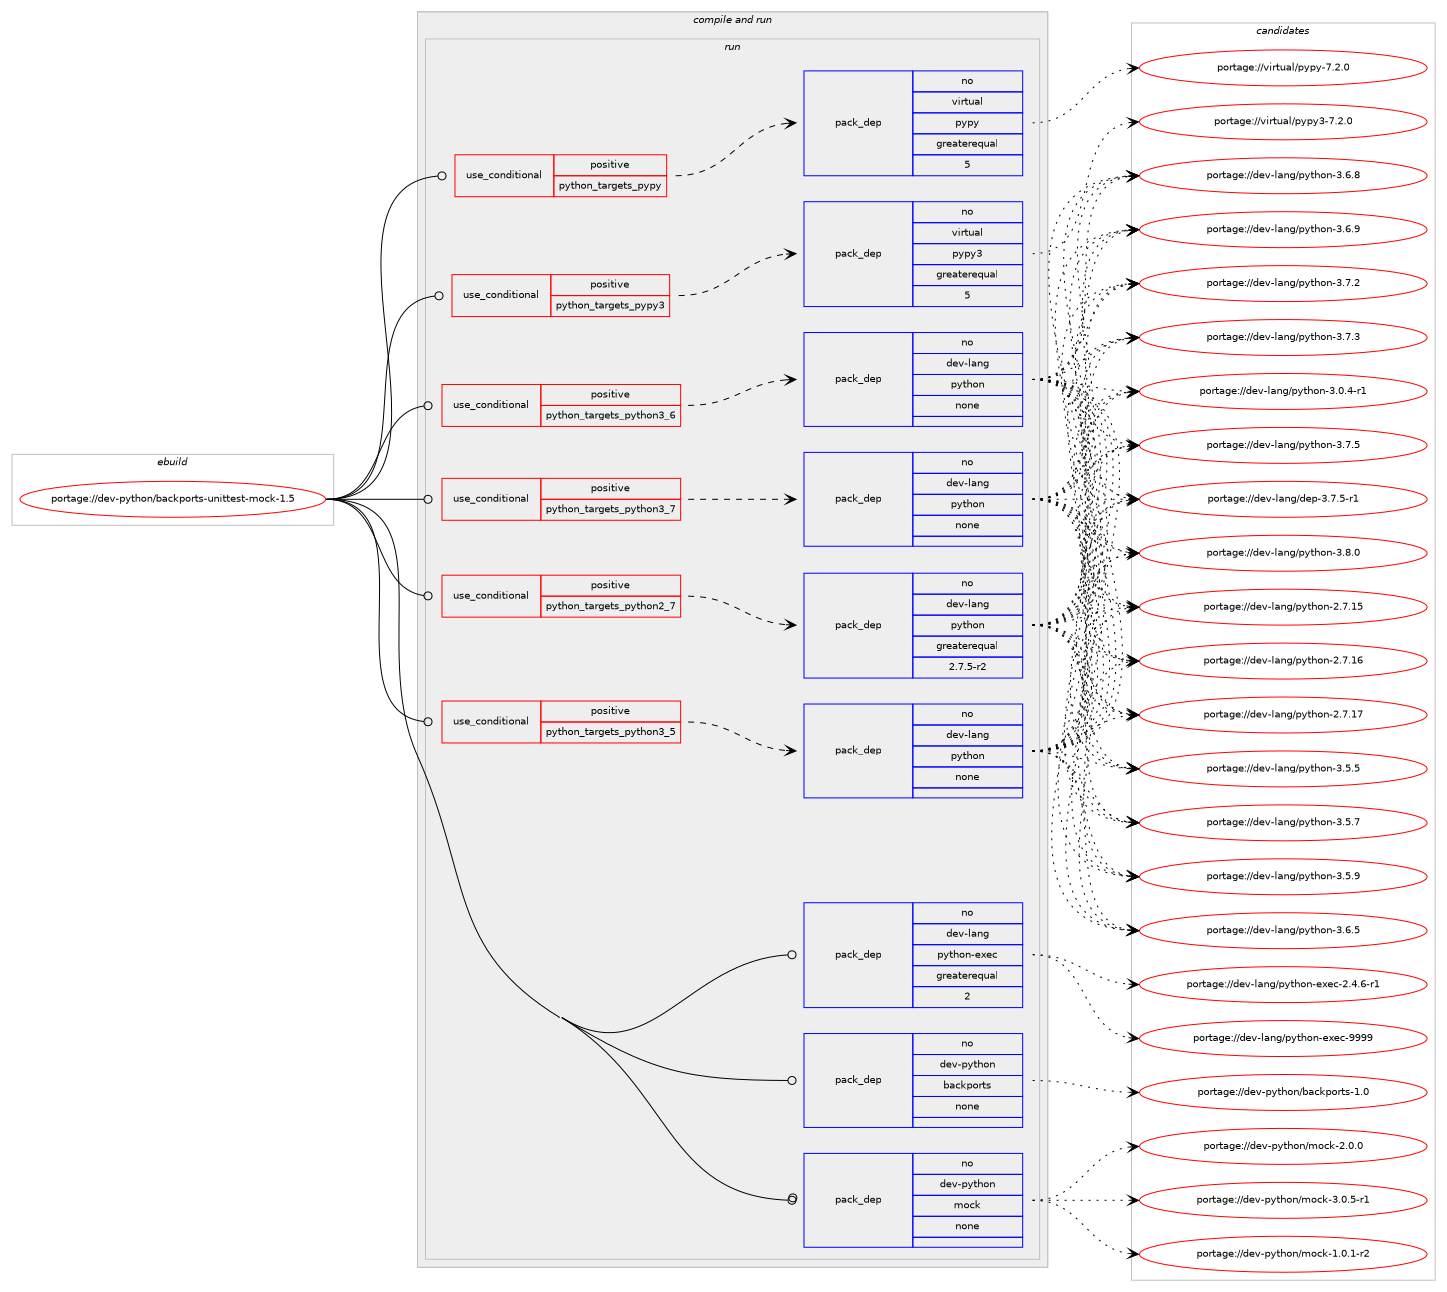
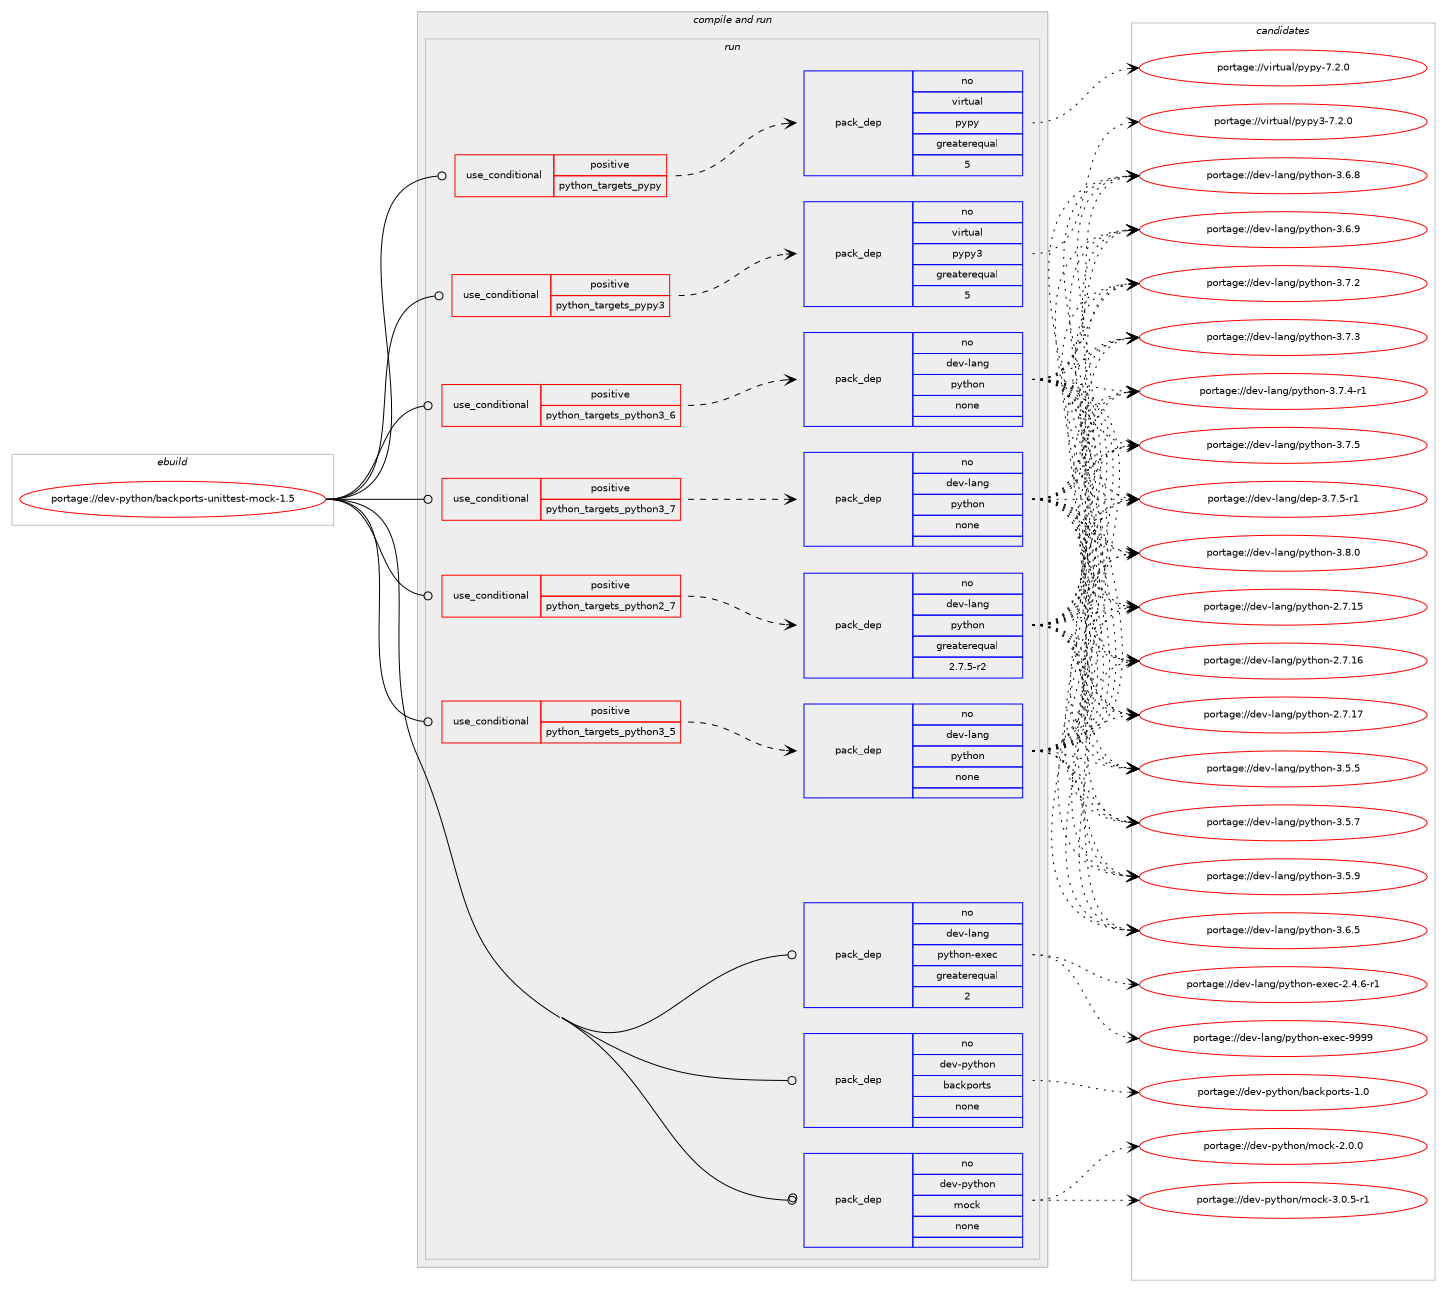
  digraph {
    compound=true
    concentrate=true
    fontname=Helvetica
    fontsize=10
    newrank=true
    rankdir=LR
    ranksep=1.5
    node [color=red fontname=Helvetica fontsize=10]
    edge [arrowhead=vee headport=w style=dotted tailport=e weight=100]
    n1 [label="portage://dev-python/backports-unittest-mock-1.5" width=4]
    n2 [color=blue label=<<TABLE BORDER="0" CELLBORDER="1" CELLSPACING="0" CELLPADDING="4" WIDTH="220"><TR><TD ROWSPAN="6" CELLPADDING="30">pack_dep</TD></TR><TR><TD WIDTH="110">no</TD></TR><TR><TD>virtual</TD></TR><TR><TD>pypy</TD></TR><TR><TD>greaterequal</TD></TR><TR><TD>5</TD></TR></TABLE>> shape=none]
    n3 [label=<<TABLE BORDER="0" CELLBORDER="1" CELLSPACING="0" CELLPADDING="4"><TR><TD ROWSPAN="3" CELLPADDING="10">use_conditional</TD></TR><TR><TD>positive</TD></TR><TR><TD>python_targets_pypy</TD></TR></TABLE>> shape=none]
    n4 [color=blue label=<<TABLE BORDER="0" CELLBORDER="1" CELLSPACING="0" CELLPADDING="4" WIDTH="220"><TR><TD ROWSPAN="6" CELLPADDING="30">pack_dep</TD></TR><TR><TD WIDTH="110">no</TD></TR><TR><TD>virtual</TD></TR><TR><TD>pypy3</TD></TR><TR><TD>greaterequal</TD></TR><TR><TD>5</TD></TR></TABLE>> shape=none]
    n5 [label=<<TABLE BORDER="0" CELLBORDER="1" CELLSPACING="0" CELLPADDING="4"><TR><TD ROWSPAN="3" CELLPADDING="10">use_conditional</TD></TR><TR><TD>positive</TD></TR><TR><TD>python_targets_pypy3</TD></TR></TABLE>> shape=none]
    n6 [color=blue label=<<TABLE BORDER="0" CELLBORDER="1" CELLSPACING="0" CELLPADDING="4" WIDTH="220"><TR><TD ROWSPAN="6" CELLPADDING="30">pack_dep</TD></TR><TR><TD WIDTH="110">no</TD></TR><TR><TD>dev-lang</TD></TR><TR><TD>python</TD></TR><TR><TD>greaterequal</TD></TR><TR><TD>2.7.5-r2</TD></TR></TABLE>> shape=none]
    n7 [label=<<TABLE BORDER="0" CELLBORDER="1" CELLSPACING="0" CELLPADDING="4"><TR><TD ROWSPAN="3" CELLPADDING="10">use_conditional</TD></TR><TR><TD>positive</TD></TR><TR><TD>python_targets_python2_7</TD></TR></TABLE>> shape=none]
    n8 [color=blue label=<<TABLE BORDER="0" CELLBORDER="1" CELLSPACING="0" CELLPADDING="4" WIDTH="220"><TR><TD ROWSPAN="6" CELLPADDING="30">pack_dep</TD></TR><TR><TD WIDTH="110">no</TD></TR><TR><TD>dev-lang</TD></TR><TR><TD>python</TD></TR><TR><TD>none</TD></TR><TR><TD></TD></TR></TABLE>> shape=none]
    n9 [label=<<TABLE BORDER="0" CELLBORDER="1" CELLSPACING="0" CELLPADDING="4"><TR><TD ROWSPAN="3" CELLPADDING="10">use_conditional</TD></TR><TR><TD>positive</TD></TR><TR><TD>python_targets_python3_5</TD></TR></TABLE>> shape=none]
    n10 [color=blue label=<<TABLE BORDER="0" CELLBORDER="1" CELLSPACING="0" CELLPADDING="4" WIDTH="220"><TR><TD ROWSPAN="6" CELLPADDING="30">pack_dep</TD></TR><TR><TD WIDTH="110">no</TD></TR><TR><TD>dev-lang</TD></TR><TR><TD>python</TD></TR><TR><TD>none</TD></TR><TR><TD></TD></TR></TABLE>> shape=none]
    n11 [label=<<TABLE BORDER="0" CELLBORDER="1" CELLSPACING="0" CELLPADDING="4"><TR><TD ROWSPAN="3" CELLPADDING="10">use_conditional</TD></TR><TR><TD>positive</TD></TR><TR><TD>python_targets_python3_6</TD></TR></TABLE>> shape=none]
    n12 [color=blue label=<<TABLE BORDER="0" CELLBORDER="1" CELLSPACING="0" CELLPADDING="4" WIDTH="220"><TR><TD ROWSPAN="6" CELLPADDING="30">pack_dep</TD></TR><TR><TD WIDTH="110">no</TD></TR><TR><TD>dev-lang</TD></TR><TR><TD>python</TD></TR><TR><TD>none</TD></TR><TR><TD></TD></TR></TABLE>> shape=none]
    n13 [label=<<TABLE BORDER="0" CELLBORDER="1" CELLSPACING="0" CELLPADDING="4"><TR><TD ROWSPAN="3" CELLPADDING="10">use_conditional</TD></TR><TR><TD>positive</TD></TR><TR><TD>python_targets_python3_7</TD></TR></TABLE>> shape=none]
    n14 [color=blue label=<<TABLE BORDER="0" CELLBORDER="1" CELLSPACING="0" CELLPADDING="4" WIDTH="220"><TR><TD ROWSPAN="6" CELLPADDING="30">pack_dep</TD></TR><TR><TD WIDTH="110">no</TD></TR><TR><TD>dev-lang</TD></TR><TR><TD>python-exec</TD></TR><TR><TD>greaterequal</TD></TR><TR><TD>2</TD></TR></TABLE>> shape=none]
    n15 [color=blue label=<<TABLE BORDER="0" CELLBORDER="1" CELLSPACING="0" CELLPADDING="4" WIDTH="220"><TR><TD ROWSPAN="6" CELLPADDING="30">pack_dep</TD></TR><TR><TD WIDTH="110">no</TD></TR><TR><TD>dev-python</TD></TR><TR><TD>backports</TD></TR><TR><TD>none</TD></TR><TR><TD></TD></TR></TABLE>> shape=none]
    n16 [color=blue label=<<TABLE BORDER="0" CELLBORDER="1" CELLSPACING="0" CELLPADDING="4" WIDTH="220"><TR><TD ROWSPAN="6" CELLPADDING="30">pack_dep</TD></TR><TR><TD WIDTH="110">no</TD></TR><TR><TD>dev-python</TD></TR><TR><TD>mock</TD></TR><TR><TD>none</TD></TR><TR><TD></TD></TR></TABLE>> shape=none]
    n17 [label="portage://virtual/pypy-7.2.0" width=4]
    n18 [label="portage://virtual/pypy3-7.2.0" width=4]
    n19 [label="portage://dev-lang/python-2.7.15" width=4]
    n20 [label="portage://dev-lang/python-2.7.16" width=4]
    n21 [label="portage://dev-lang/python-2.7.17" width=4]
    n22 [label="portage://dev-lang/python-3.5.5" width=4]
    n23 [label="portage://dev-lang/python-3.5.7" width=4]
    n24 [label="portage://dev-lang/python-3.5.9" width=4]
    n25 [label="portage://dev-lang/python-3.6.5" width=4]
    n26 [label="portage://dev-lang/python-3.6.8" width=4]
    n27 [label="portage://dev-lang/python-3.6.9" width=4]
    n28 [label="portage://dev-lang/python-3.7.2" width=4]
    n29 [label="portage://dev-lang/python-3.7.3" width=4]
-   n30 [label="portage://dev-lang/python-3.0.4-r1" width=4]
+   n30 [label="portage://dev-lang/python-3.7.4-r1" width=4]
    n31 [label="portage://dev-lang/python-3.7.5" width=4]
    n32 [label="portage://dev-lang/dep-3.7.5-r1" width=4]
    n33 [label="portage://dev-lang/python-3.8.0" width=4]
    n34 [label="portage://dev-lang/python-exec-2.4.6-r1" width=4]
    n35 [label="portage://dev-lang/python-exec-9999" width=4]
    n36 [label="portage://dev-python/backports-1.0" width=4]
-   n37 [label="portage://dev-python/mock-1.0.1-r2" width=4]
    n38 [label="portage://dev-python/mock-2.0.0" width=4]
    n39 [label="portage://dev-python/mock-3.0.5-r1" width=4]
    subgraph cluster_1 {
      color=gray
      label=<<i>ebuild</i>>
      rank=same
      n1
    }
    subgraph cluster_2 {
      color=gray
      label=<<i>dependencies</i>>
      subgraph cluster_3 {
        color=gray
        fillcolor="#eeeeee"
        label=<<i>compile</i>>
        style=filled
      }
      subgraph cluster_4 {
        color=gray
        fillcolor="#eeeeee"
        label=<<i>compile and run</i>>
        style=filled
      }
      subgraph cluster_5 {
        color=gray
        fillcolor="#eeeeee"
        label=<<i>run</i>>
        style=filled
        subgraph sub_6 {
          color=gray
          fillcolor="#eeeeee"
          label=<<i>run</i>>
          style=filled
          n3
          subgraph sub_7 {
            color=gray
            fillcolor="#eeeeee"
            label=<<i>run</i>>
            style=filled
            n2
          }
        }
        subgraph sub_8 {
          color=gray
          fillcolor="#eeeeee"
          label=<<i>run</i>>
          style=filled
          n5
          subgraph sub_9 {
            color=gray
            fillcolor="#eeeeee"
            label=<<i>run</i>>
            style=filled
            n4
          }
        }
        subgraph sub_10 {
          color=gray
          fillcolor="#eeeeee"
          label=<<i>run</i>>
          style=filled
          n7
          subgraph sub_11 {
            color=gray
            fillcolor="#eeeeee"
            label=<<i>run</i>>
            style=filled
            n6
          }
        }
        subgraph sub_12 {
          color=gray
          fillcolor="#eeeeee"
          label=<<i>run</i>>
          style=filled
          n9
          subgraph sub_13 {
            color=gray
            fillcolor="#eeeeee"
            label=<<i>run</i>>
            style=filled
            n8
          }
        }
        subgraph sub_14 {
          color=gray
          fillcolor="#eeeeee"
          label=<<i>run</i>>
          style=filled
          n11
          subgraph sub_15 {
            color=gray
            fillcolor="#eeeeee"
            label=<<i>run</i>>
            style=filled
            n10
          }
        }
        subgraph sub_16 {
          color=gray
          fillcolor="#eeeeee"
          label=<<i>run</i>>
          style=filled
          n13
          subgraph sub_17 {
            color=gray
            fillcolor="#eeeeee"
            label=<<i>run</i>>
            style=filled
            n12
          }
        }
        subgraph sub_18 {
          color=gray
          fillcolor="#eeeeee"
          label=<<i>run</i>>
          style=filled
          n14
        }
        subgraph sub_19 {
          color=gray
          fillcolor="#eeeeee"
          label=<<i>run</i>>
          style=filled
          n15
        }
        subgraph sub_20 {
          color=gray
          fillcolor="#eeeeee"
          label=<<i>run</i>>
          style=filled
          n16
        }
      }
    }
    subgraph cluster_21 {
      color=gray
      label=<<i>candidates</i>>
      rank=same
      subgraph sub_22 {
        color=black
        label=<<i>candidates</i>>
        nodesep=1
        rank=same
        n17
      }
      subgraph sub_23 {
        color=black
        label=<<i>candidates</i>>
        nodesep=1
        rank=same
        n18
      }
      subgraph sub_24 {
        color=black
        label=<<i>candidates</i>>
        nodesep=1
        rank=same
        n19
        n20
        n21
        n22
        n23
        n24
        n25
        n26
        n27
        n28
        n29
        n30
        n31
        n32
        n33
      }
      subgraph sub_25 {
        color=black
        label=<<i>candidates</i>>
        nodesep=1
        rank=same
        n19
        n20
        n21
        n22
        n23
        n24
        n25
        n26
        n27
        n28
        n29
        n30
        n31
        n32
        n33
      }
      subgraph sub_26 {
        color=black
        label=<<i>candidates</i>>
        nodesep=1
        rank=same
        n19
        n20
        n21
        n22
        n23
        n24
        n25
        n26
        n27
        n28
        n29
        n30
        n31
        n32
        n33
      }
      subgraph sub_27 {
        color=black
        label=<<i>candidates</i>>
        nodesep=1
        rank=same
        n19
        n20
        n21
        n22
        n23
        n24
        n25
        n26
        n27
        n28
        n29
        n30
        n31
        n32
        n33
      }
      subgraph sub_28 {
        color=black
        label=<<i>candidates</i>>
        nodesep=1
        rank=same
        n34
        n35
      }
      subgraph sub_29 {
        color=black
        label=<<i>candidates</i>>
        nodesep=1
        rank=same
        n36
      }
      subgraph sub_30 {
        color=black
        label=<<i>candidates</i>>
        nodesep=1
        rank=same
-       n37
        n38
        n39
      }
    }
    n1 -> n3 [arrowhead=odot style=solid weight=20]
    n1 -> n5 [arrowhead=odot style=solid weight=20]
    n1 -> n7 [arrowhead=odot style=solid weight=20]
    n1 -> n9 [arrowhead=odot style=solid weight=20]
    n1 -> n11 [arrowhead=odot style=solid weight=20]
    n1 -> n13 [arrowhead=odot style=solid weight=20]
    n1 -> n14 [arrowhead=odot style=solid weight=20]
    n1 -> n15 [arrowhead=odot style=solid weight=20]
    n1 -> n16 [arrowhead=odot style=solid weight=20]
    n2 -> n17
    n3 -> n2 [style=dashed weight=20]
    n4 -> n18
    n5 -> n4 [style=dashed weight=20]
    n6 -> n19
    n6 -> n20
    n6 -> n21
    n6 -> n22
    n6 -> n23
    n6 -> n24
    n6 -> n25
    n6 -> n26
    n6 -> n27
    n6 -> n28
    n6 -> n29
    n6 -> n30
    n6 -> n31
    n6 -> n32
    n6 -> n33
    n7 -> n6 [style=dashed weight=20]
    n8 -> n19
    n8 -> n20
    n8 -> n21
    n8 -> n22
    n8 -> n23
    n8 -> n24
    n8 -> n25
    n8 -> n26
    n8 -> n27
    n8 -> n28
    n8 -> n29
    n8 -> n30
    n8 -> n31
    n8 -> n32
    n8 -> n33
    n9 -> n8 [style=dashed weight=20]
    n10 -> n19
    n10 -> n20
    n10 -> n21
    n10 -> n22
    n10 -> n23
    n10 -> n24
    n10 -> n25
    n10 -> n26
    n10 -> n27
    n10 -> n28
    n10 -> n29
    n10 -> n30
    n10 -> n31
    n10 -> n32
    n10 -> n33
    n11 -> n10 [style=dashed weight=20]
    n12 -> n19
    n12 -> n20
    n12 -> n21
    n12 -> n22
    n12 -> n23
    n12 -> n24
    n12 -> n25
    n12 -> n26
    n12 -> n27
    n12 -> n28
    n12 -> n29
    n12 -> n30
    n12 -> n31
    n12 -> n32
    n12 -> n33
    n13 -> n12 [style=dashed weight=20]
    n14 -> n34
    n14 -> n35
    n15 -> n36
-   n16 -> n37
    n16 -> n38
    n16 -> n39
  }
